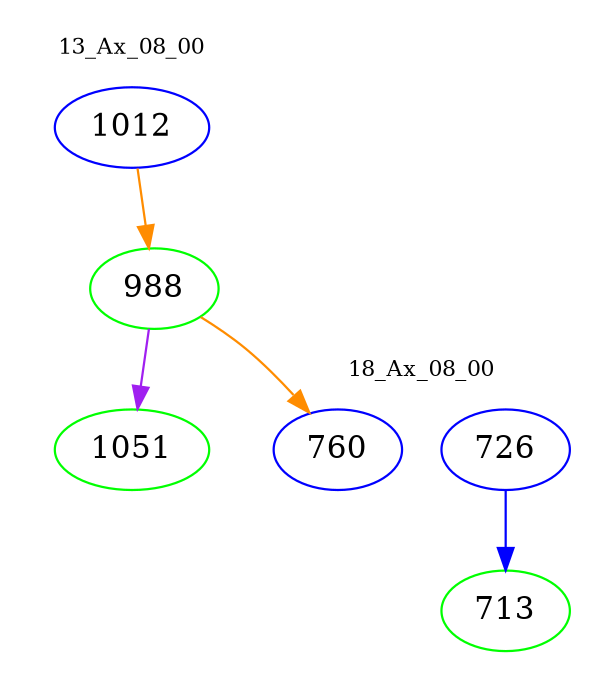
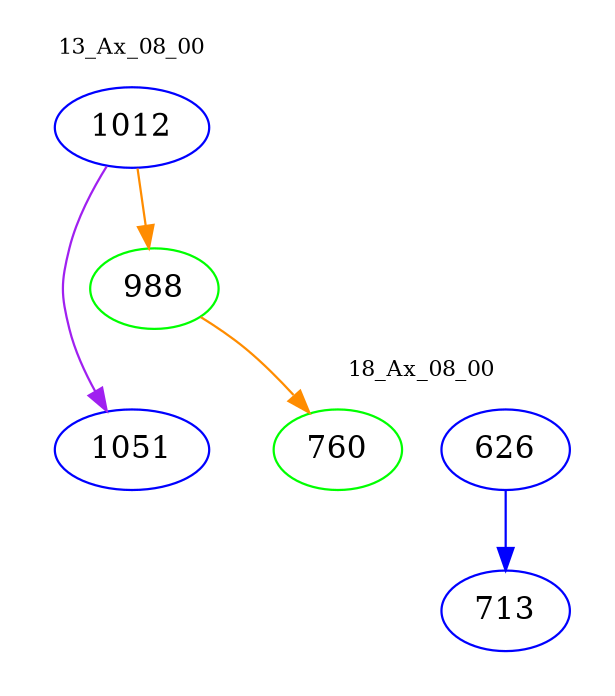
  digraph {
    node [color=blue]
    edge [color=darkorange]
    n1 [label=1012]
    n2 [color=green label=988]
-   n3 [color=green label=1051]
-   n4 [label=726]
-   n5 [color=green label=713]
-   n6 [label=760]
+   n3 [label=1051]
+   n4 [label=626]
+   n5 [label=713]
+   n6 [color=green label=760]
    subgraph cluster_1 {
      color=white
      fontsize=10
      label="13_Ax_08_00"
      n1
      n2
      n3
    }
    subgraph cluster_2 {
      color=white
      fontsize=10
      label="18_Ax_08_00"
      n4
      n5
      n6
    }
    n1 -> n2
-   n2 -> n3 [color=purple]
+   n1 -> n3 [color=purple]
    n2 -> n6
    n4 -> n5 [color=blue]
  }
